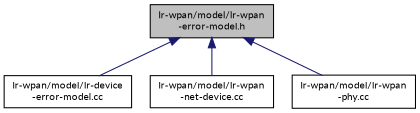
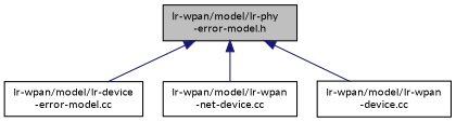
  digraph {
    fontname=Lato
    node [color=black fillcolor=white fontname=Lato fontsize=10 shape=record style=filled]
    edge [color=midnightblue dir=back fontname=Lato fontsize=10 labelfontname=Helvetica labelfontsize=10 style=solid]
-   n1 [fillcolor=grey75 fontcolor=black height=0.2 label="lr-wpan/model/lr-wpan\l-error-model.h" width=0.4]
+   n1 [fillcolor=grey75 fontcolor=black height=0.2 label="lr-wpan/model/lr-phy\l-error-model.h" width=0.4]
    n2 [height=0.2 label="lr-wpan/model/lr-device\l-error-model.cc" width=0.4]
    n3 [height=0.2 label="lr-wpan/model/lr-wpan\l-net-device.cc" width=0.4]
-   n4 [height=0.2 label="lr-wpan/model/lr-wpan\l-phy.cc" width=0.4]
+   n4 [height=0.2 label="lr-wpan/model/lr-wpan\l-device.cc" width=0.4]
    n1 -> n2
    n1 -> n3
    n1 -> n4
  }
